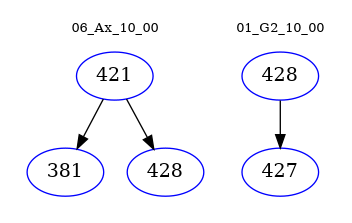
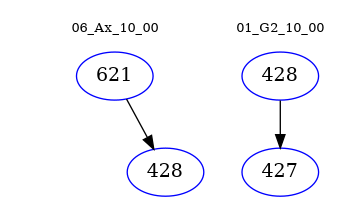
  digraph {
    node [color=blue]
    edge [color=black]
-   n1 [label=421]
-   n2 [label=381]
+   n1 [label=621]
    n3 [label=428]
    n4 [label=428]
    n5 [label=427]
    subgraph cluster_1 {
      color=white
      fontsize=10
      label="06_Ax_10_00"
      n1
-     n2
      n3
    }
    subgraph cluster_2 {
      color=white
      fontsize=10
      label="01_G2_10_00"
      n4
      n5
    }
-   n1 -> n2
    n1 -> n3
    n4 -> n5
  }
